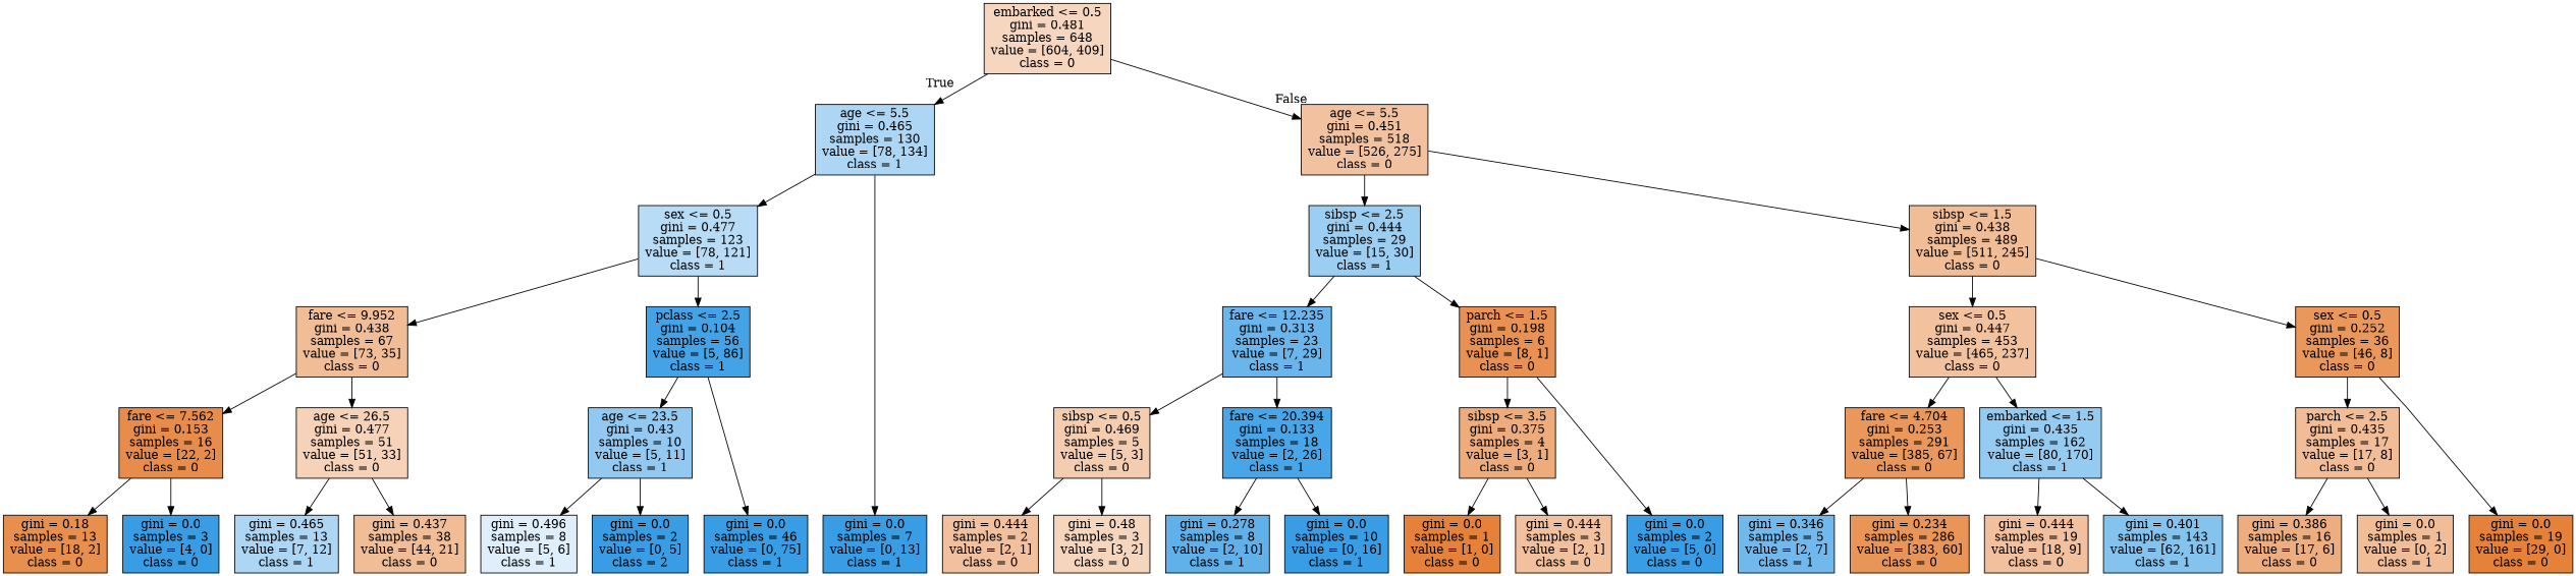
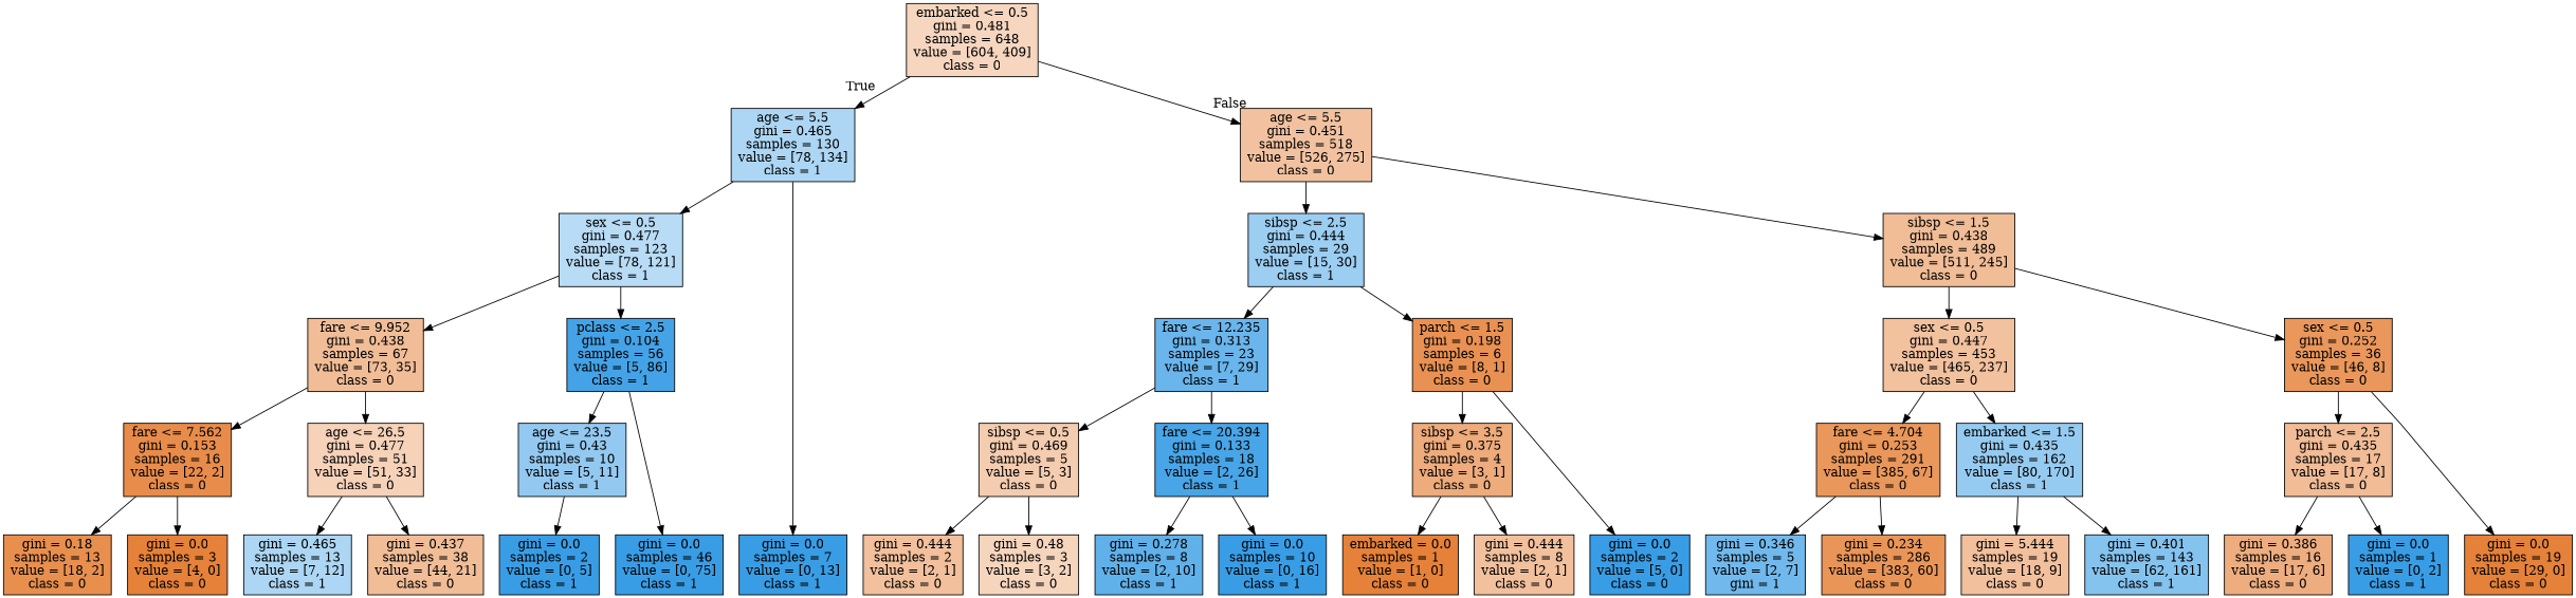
  digraph {
    ranksep=equally
    splines=polyline
    node [color=black fillcolor="#399de5ff" shape=box style=filled]
    n1 [fillcolor="#e5813952" label="embarked <= 0.5\ngini = 0.481\nsamples = 648\nvalue = [604, 409]\nclass = 0"]
    n2 [fillcolor="#399de56b" label="age <= 5.5\ngini = 0.465\nsamples = 130\nvalue = [78, 134]\nclass = 1"]
    n3 [fillcolor="#e581397a" label="age <= 5.5\ngini = 0.451\nsamples = 518\nvalue = [526, 275]\nclass = 0"]
    n4 [fillcolor="#399de55b" label="sex <= 0.5\ngini = 0.477\nsamples = 123\nvalue = [78, 121]\nclass = 1"]
    n5 [fillcolor="#399de57f" label="sibsp <= 2.5\ngini = 0.444\nsamples = 29\nvalue = [15, 30]\nclass = 1"]
    n6 [fillcolor="#e5813985" label="sibsp <= 1.5\ngini = 0.438\nsamples = 489\nvalue = [511, 245]\nclass = 0"]
    n7 [fillcolor="#e5813985" label="fare <= 9.952\ngini = 0.438\nsamples = 67\nvalue = [73, 35]\nclass = 0"]
    n8 [fillcolor="#399de5f0" label="pclass <= 2.5\ngini = 0.104\nsamples = 56\nvalue = [5, 86]\nclass = 1"]
    n9 [fillcolor="#399de5c1" label="fare <= 12.235\ngini = 0.313\nsamples = 23\nvalue = [7, 29]\nclass = 1"]
    n10 [fillcolor="#e58139df" label="parch <= 1.5\ngini = 0.198\nsamples = 6\nvalue = [8, 1]\nclass = 0"]
    n11 [fillcolor="#e581397d" label="sex <= 0.5\ngini = 0.447\nsamples = 453\nvalue = [465, 237]\nclass = 0"]
    n12 [fillcolor="#e58139d3" label="sex <= 0.5\ngini = 0.252\nsamples = 36\nvalue = [46, 8]\nclass = 0"]
    n13 [fillcolor="#e58139e8" label="fare <= 7.562\ngini = 0.153\nsamples = 16\nvalue = [22, 2]\nclass = 0"]
    n14 [fillcolor="#e581395a" label="age <= 26.5\ngini = 0.477\nsamples = 51\nvalue = [51, 33]\nclass = 0"]
    n15 [fillcolor="#399de58b" label="age <= 23.5\ngini = 0.43\nsamples = 10\nvalue = [5, 11]\nclass = 1"]
    n16 [fillcolor="#e5813966" label="sibsp <= 0.5\ngini = 0.469\nsamples = 5\nvalue = [5, 3]\nclass = 0"]
    n17 [fillcolor="#399de5eb" label="fare <= 20.394\ngini = 0.133\nsamples = 18\nvalue = [2, 26]\nclass = 1"]
    n18 [fillcolor="#e58139aa" label="sibsp <= 3.5\ngini = 0.375\nsamples = 4\nvalue = [3, 1]\nclass = 0"]
    n19 [fillcolor="#e58139d3" label="fare <= 4.704\ngini = 0.253\nsamples = 291\nvalue = [385, 67]\nclass = 0"]
    n20 [fillcolor="#399de587" label="embarked <= 1.5\ngini = 0.435\nsamples = 162\nvalue = [80, 170]\nclass = 1"]
    n21 [fillcolor="#e5813987" label="parch <= 2.5\ngini = 0.435\nsamples = 17\nvalue = [17, 8]\nclass = 0"]
    n22 [label="gini = 0.0\nsamples = 7\nvalue = [0, 13]\nclass = 1"]
    n23 [fillcolor="#e58139e3" label="gini = 0.18\nsamples = 13\nvalue = [18, 2]\nclass = 0"]
-   n24 [label="gini = 0.0\nsamples = 3\nvalue = [4, 0]\nclass = 0"]
+   n24 [fillcolor="#e58139ff" label="gini = 0.0\nsamples = 3\nvalue = [4, 0]\nclass = 0"]
    n25 [fillcolor="#399de56a" label="gini = 0.465\nsamples = 13\nvalue = [7, 12]\nclass = 1"]
    n26 [fillcolor="#e5813985" label="gini = 0.437\nsamples = 38\nvalue = [44, 21]\nclass = 0"]
    n27 [label="gini = 0.0\nsamples = 46\nvalue = [0, 75]\nclass = 1"]
-   n28 [fillcolor="#399de52a" label="gini = 0.496\nsamples = 8\nvalue = [5, 6]\nclass = 1"]
-   n29 [label="gini = 0.0\nsamples = 2\nvalue = [0, 5]\nclass = 2"]
+   n29 [label="gini = 0.0\nsamples = 2\nvalue = [0, 5]\nclass = 1"]
    n30 [fillcolor="#e581397f" label="gini = 0.444\nsamples = 2\nvalue = [2, 1]\nclass = 0"]
    n31 [fillcolor="#e5813955" label="gini = 0.48\nsamples = 3\nvalue = [3, 2]\nclass = 0"]
    n32 [fillcolor="#399de5cc" label="gini = 0.278\nsamples = 8\nvalue = [2, 10]\nclass = 1"]
    n33 [label="gini = 0.0\nsamples = 10\nvalue = [0, 16]\nclass = 1"]
    n34 [label="gini = 0.0\nsamples = 2\nvalue = [5, 0]\nclass = 0"]
-   n35 [fillcolor="#e58139ff" label="gini = 0.0\nsamples = 1\nvalue = [1, 0]\nclass = 0"]
-   n36 [fillcolor="#e581397f" label="gini = 0.444\nsamples = 3\nvalue = [2, 1]\nclass = 0"]
-   n37 [fillcolor="#399de5b6" label="gini = 0.346\nsamples = 5\nvalue = [2, 7]\nclass = 1"]
+   n35 [fillcolor="#e58139ff" label="embarked = 0.0\nsamples = 1\nvalue = [1, 0]\nclass = 0"]
+   n36 [fillcolor="#e581397f" label="gini = 0.444\nsamples = 8\nvalue = [2, 1]\nclass = 0"]
+   n37 [fillcolor="#399de5b6" label="gini = 0.346\nsamples = 5\nvalue = [2, 7]\ngini = 1"]
    n38 [fillcolor="#e58139d7" label="gini = 0.234\nsamples = 286\nvalue = [383, 60]\nclass = 0"]
-   n39 [fillcolor="#e581397f" label="gini = 0.444\nsamples = 19\nvalue = [18, 9]\nclass = 0"]
+   n39 [fillcolor="#e581397f" label="gini = 5.444\nsamples = 19\nvalue = [18, 9]\nclass = 0"]
    n40 [fillcolor="#399de59d" label="gini = 0.401\nsamples = 143\nvalue = [62, 161]\nclass = 1"]
    n41 [fillcolor="#e58139ff" label="gini = 0.0\nsamples = 19\nvalue = [29, 0]\nclass = 0"]
    n42 [fillcolor="#e58139a5" label="gini = 0.386\nsamples = 16\nvalue = [17, 6]\nclass = 0"]
-   n43 [fillcolor="#e5813985" label="gini = 0.0\nsamples = 1\nvalue = [0, 2]\nclass = 1"]
+   n43 [label="gini = 0.0\nsamples = 1\nvalue = [0, 2]\nclass = 1"]
    subgraph sub_1 {
      rank=same
      n1
    }
    subgraph sub_2 {
      rank=same
      n2
      n3
    }
    subgraph sub_3 {
      rank=same
      n4
      n5
      n6
    }
    subgraph sub_4 {
      rank=same
      n7
      n8
      n9
      n10
      n11
      n12
    }
    subgraph sub_5 {
      rank=same
      n13
      n14
      n15
      n16
      n17
      n18
      n19
      n20
      n21
    }
    subgraph sub_6 {
      rank=same
      n22
      n23
      n24
      n25
      n26
      n27
-     n28
      n29
      n30
      n31
      n32
      n33
      n34
      n35
      n36
      n37
      n38
      n39
      n40
      n41
      n42
      n43
    }
    n1 -> n2 [headlabel=True labelangle=45 labeldistance=2.5]
    n1 -> n3 [headlabel=False labelangle=-45 labeldistance=2.5]
    n2 -> n4
    n2 -> n22
    n3 -> n5
    n3 -> n6
    n4 -> n7
    n4 -> n8
    n5 -> n9
    n5 -> n10
    n6 -> n11
    n6 -> n12
    n7 -> n13
    n7 -> n14
    n8 -> n15
    n8 -> n27
    n9 -> n16
    n9 -> n17
    n10 -> n18
    n10 -> n34
    n11 -> n19
    n11 -> n20
    n12 -> n21
    n12 -> n41
    n13 -> n23
    n13 -> n24
    n14 -> n25
    n14 -> n26
-   n15 -> n28
    n15 -> n29
    n16 -> n30
    n16 -> n31
    n17 -> n32
    n17 -> n33
    n18 -> n35
    n18 -> n36
    n19 -> n37
    n19 -> n38
    n20 -> n39
    n20 -> n40
    n21 -> n42
    n21 -> n43
  }
